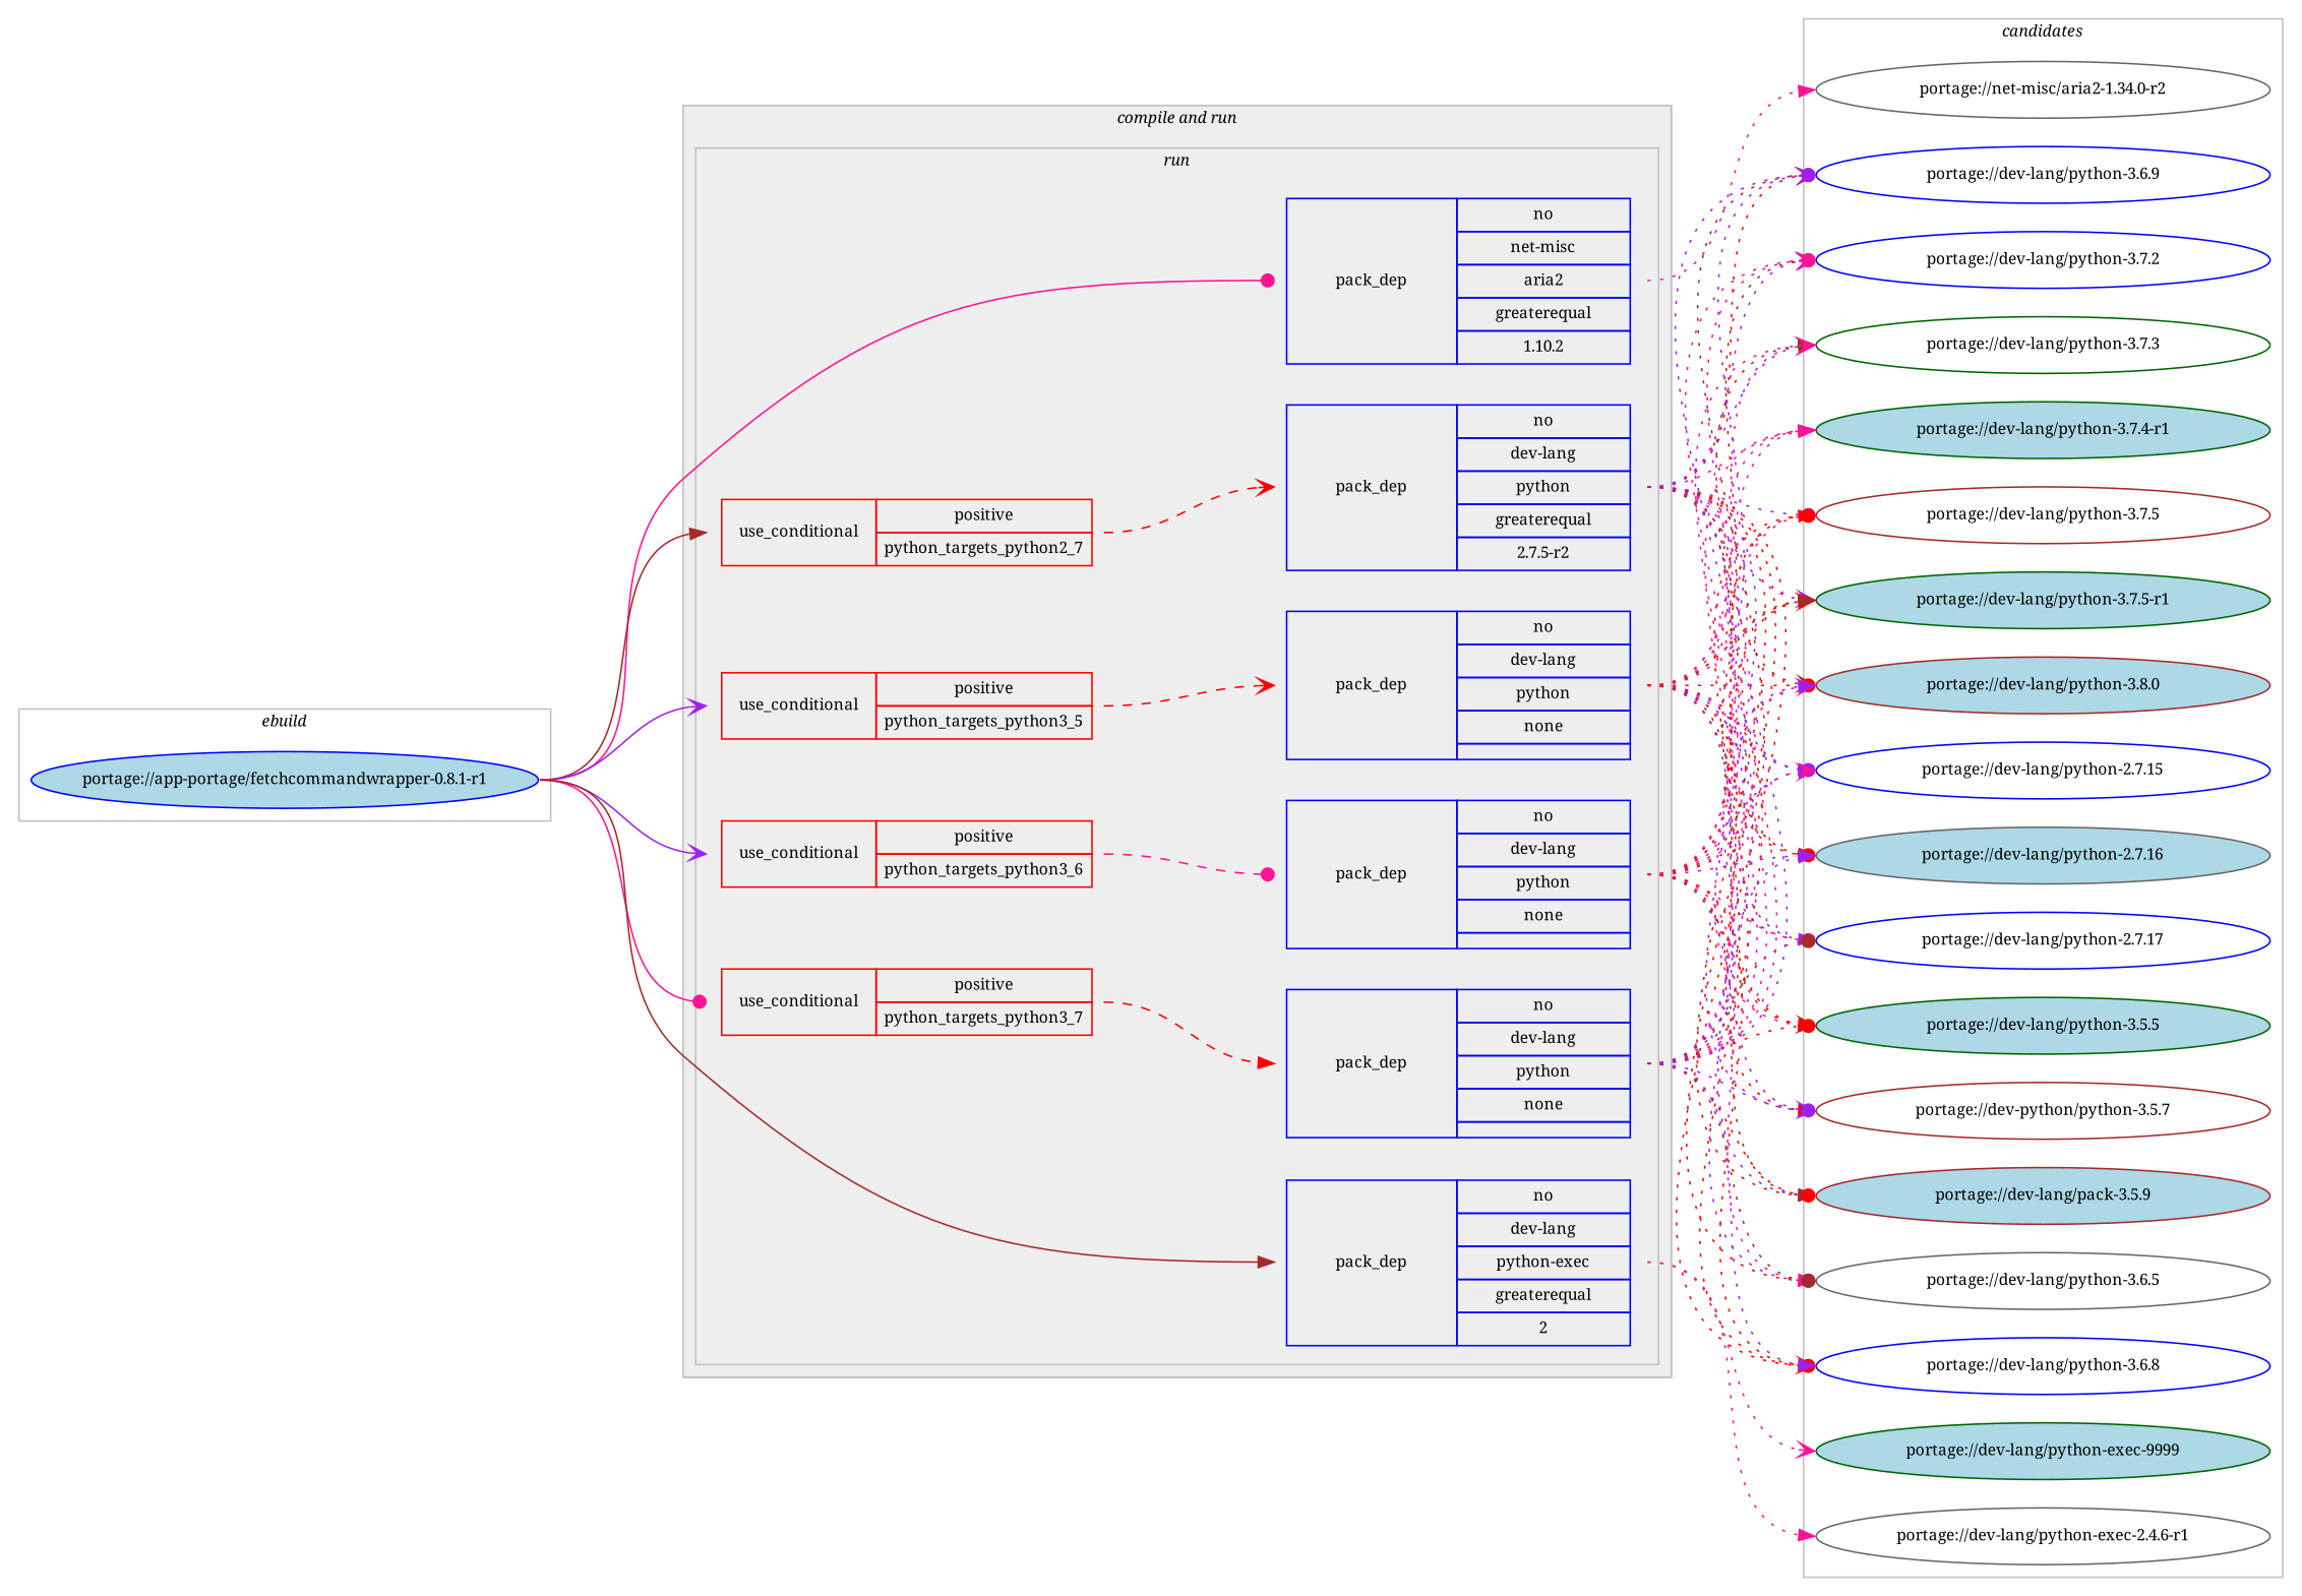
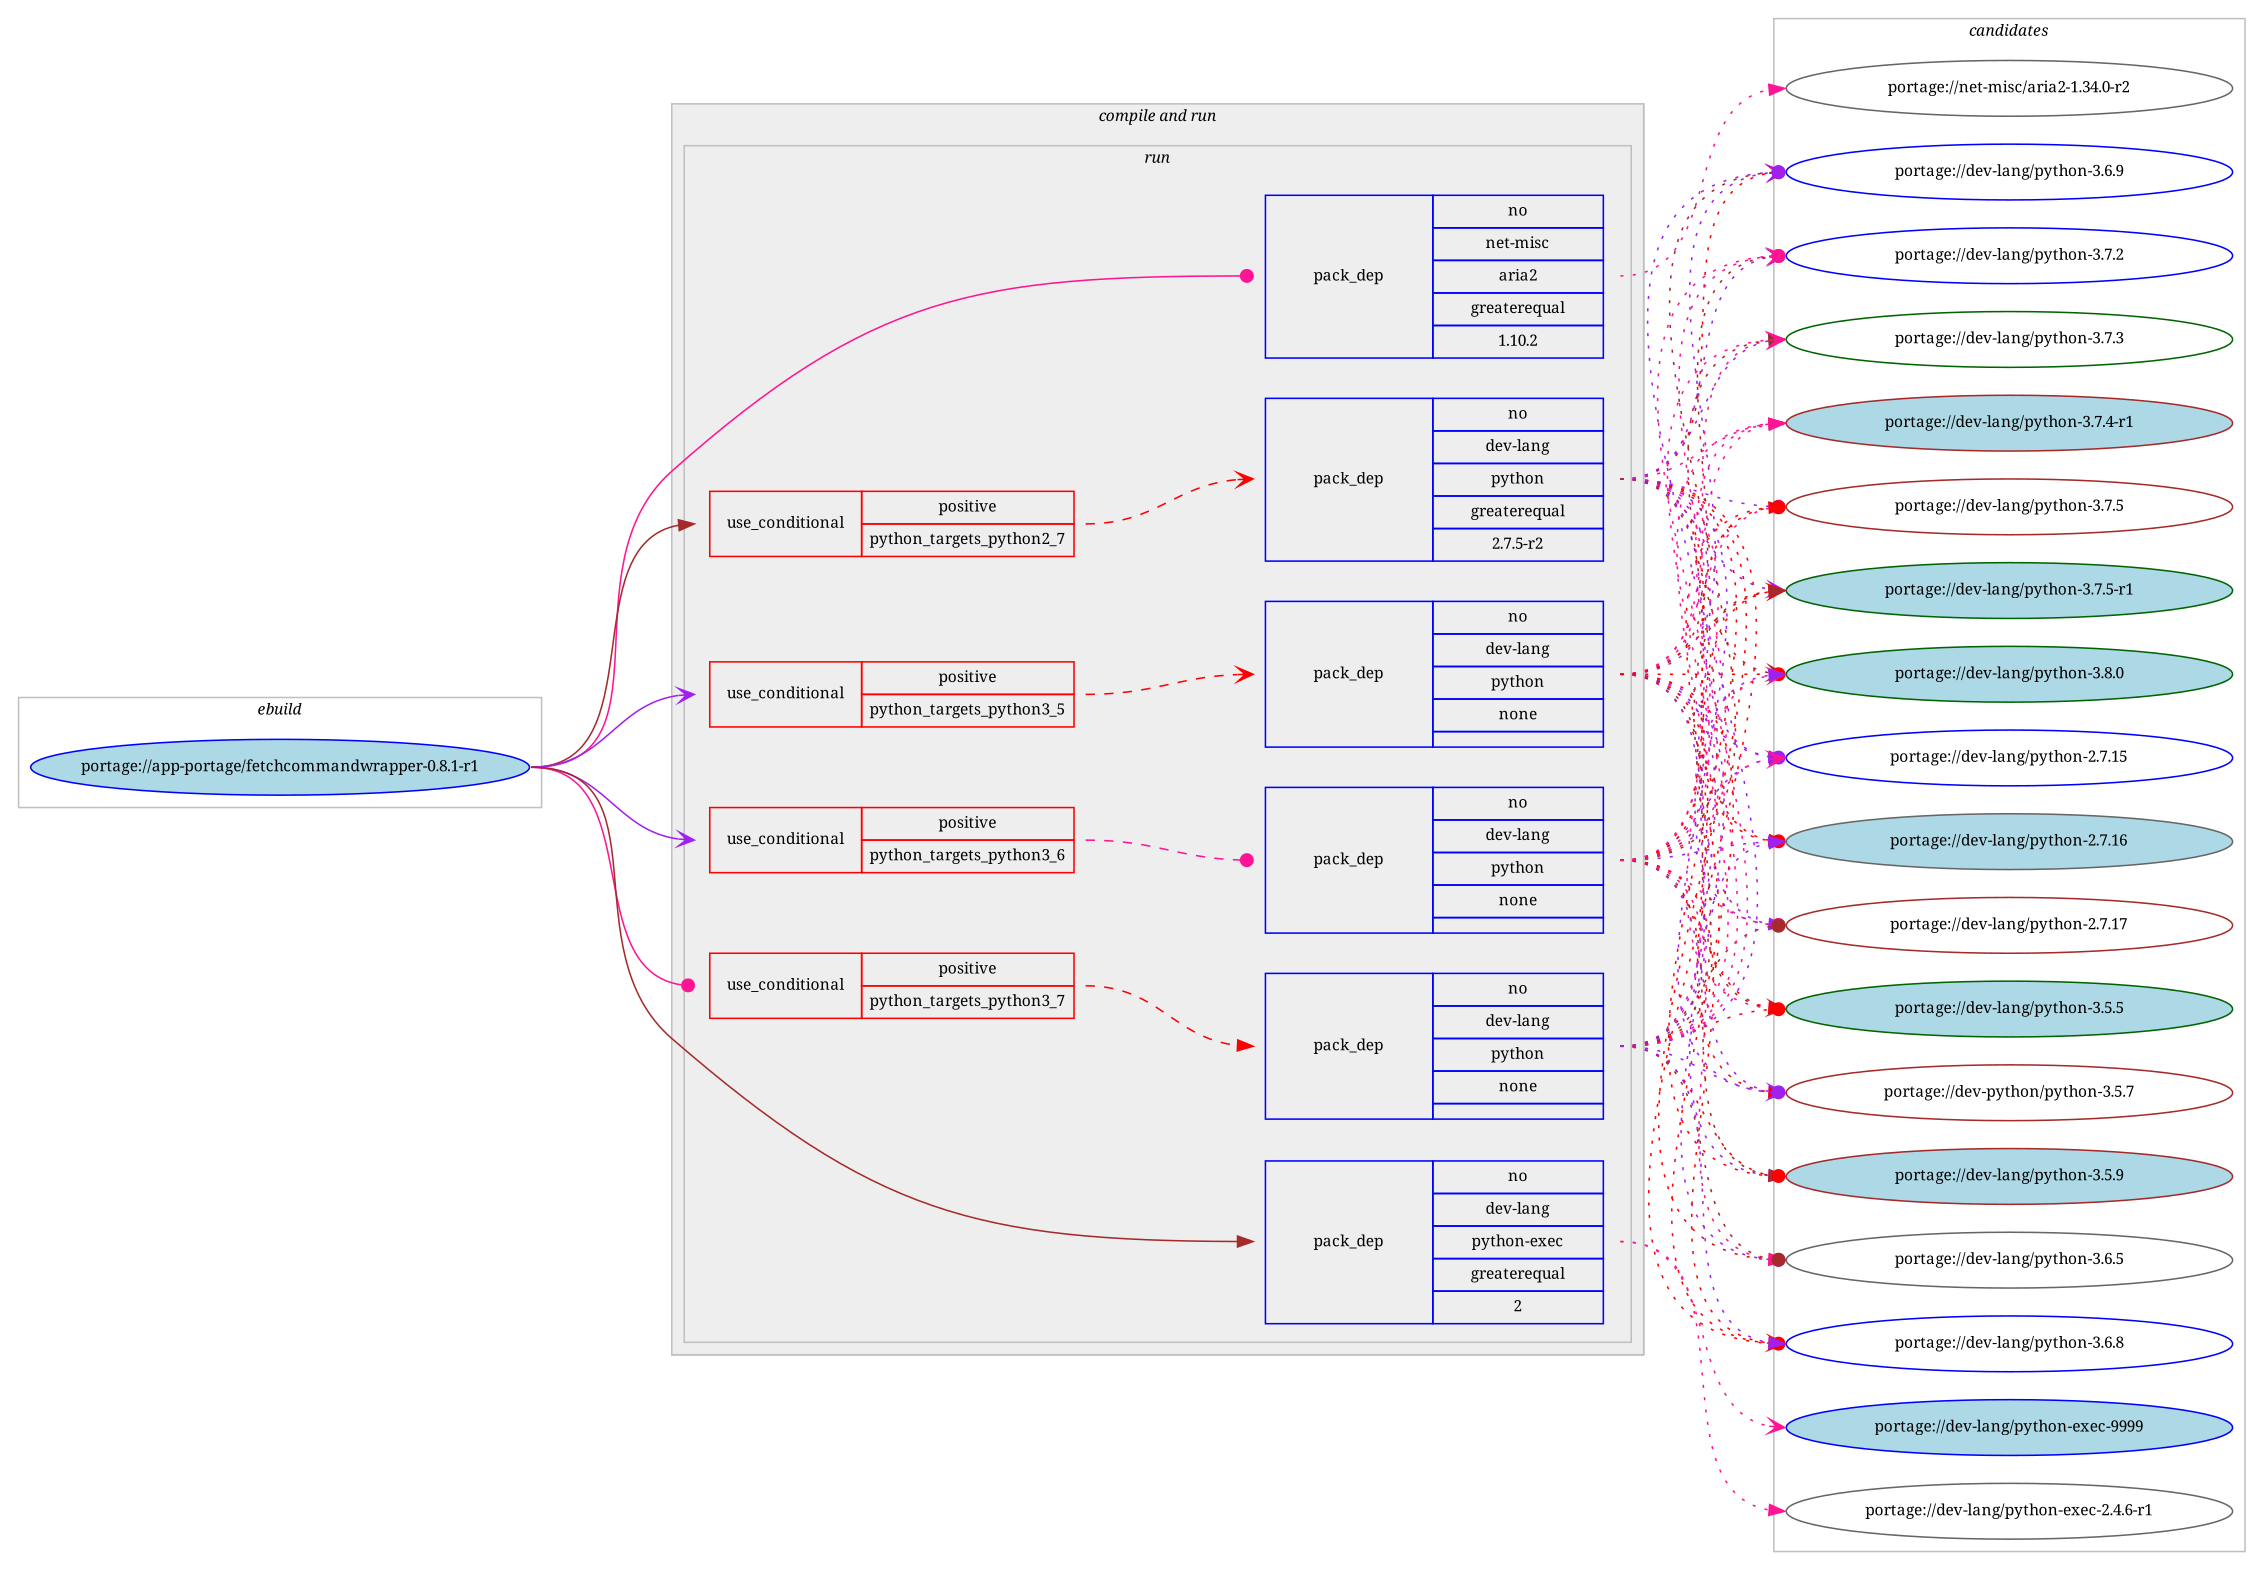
  digraph {
    compound=true
    concentrate=true
    fontname="Noto Serif"
    fontsize=10
    newrank=true
    rankdir=LR
    ranksep=1.5
    node [color=blue fillcolor=white fontname="Noto Serif" fontsize=10 style=filled]
    edge [arrowhead=normal color=purple fontname="Noto Serif" headport=w style=dotted tailport=e weight=100]
    n1 [fillcolor=lightblue label="portage://app-portage/fetchcommandwrapper-0.8.1-r1" width=4]
    n2 [label=<<TABLE BORDER="0" CELLBORDER="1" CELLSPACING="0" CELLPADDING="4" WIDTH="220"><TR><TD ROWSPAN="6" CELLPADDING="30">pack_dep</TD></TR><TR><TD WIDTH="110">no</TD></TR><TR><TD>net-misc</TD></TR><TR><TD>aria2</TD></TR><TR><TD>greaterequal</TD></TR><TR><TD>1.10.2</TD></TR></TABLE>> shape=none fillcolor="" style=""]
    n3 [label=<<TABLE BORDER="0" CELLBORDER="1" CELLSPACING="0" CELLPADDING="4" WIDTH="220"><TR><TD ROWSPAN="6" CELLPADDING="30">pack_dep</TD></TR><TR><TD WIDTH="110">no</TD></TR><TR><TD>dev-lang</TD></TR><TR><TD>python</TD></TR><TR><TD>greaterequal</TD></TR><TR><TD>2.7.5-r2</TD></TR></TABLE>> shape=none fillcolor="" style=""]
    n4 [color=red label=<<TABLE BORDER="0" CELLBORDER="1" CELLSPACING="0" CELLPADDING="4"><TR><TD ROWSPAN="3" CELLPADDING="10">use_conditional</TD></TR><TR><TD>positive</TD></TR><TR><TD>python_targets_python2_7</TD></TR></TABLE>> shape=none fillcolor="" style=""]
    n5 [label=<<TABLE BORDER="0" CELLBORDER="1" CELLSPACING="0" CELLPADDING="4" WIDTH="220"><TR><TD ROWSPAN="6" CELLPADDING="30">pack_dep</TD></TR><TR><TD WIDTH="110">no</TD></TR><TR><TD>dev-lang</TD></TR><TR><TD>python</TD></TR><TR><TD>none</TD></TR><TR><TD></TD></TR></TABLE>> shape=none fillcolor="" style=""]
    n6 [color=red label=<<TABLE BORDER="0" CELLBORDER="1" CELLSPACING="0" CELLPADDING="4"><TR><TD ROWSPAN="3" CELLPADDING="10">use_conditional</TD></TR><TR><TD>positive</TD></TR><TR><TD>python_targets_python3_5</TD></TR></TABLE>> shape=none fillcolor="" style=""]
    n7 [label=<<TABLE BORDER="0" CELLBORDER="1" CELLSPACING="0" CELLPADDING="4" WIDTH="220"><TR><TD ROWSPAN="6" CELLPADDING="30">pack_dep</TD></TR><TR><TD WIDTH="110">no</TD></TR><TR><TD>dev-lang</TD></TR><TR><TD>python</TD></TR><TR><TD>none</TD></TR><TR><TD></TD></TR></TABLE>> shape=none fillcolor="" style=""]
    n8 [color=red label=<<TABLE BORDER="0" CELLBORDER="1" CELLSPACING="0" CELLPADDING="4"><TR><TD ROWSPAN="3" CELLPADDING="10">use_conditional</TD></TR><TR><TD>positive</TD></TR><TR><TD>python_targets_python3_6</TD></TR></TABLE>> shape=none fillcolor="" style=""]
    n9 [label=<<TABLE BORDER="0" CELLBORDER="1" CELLSPACING="0" CELLPADDING="4" WIDTH="220"><TR><TD ROWSPAN="6" CELLPADDING="30">pack_dep</TD></TR><TR><TD WIDTH="110">no</TD></TR><TR><TD>dev-lang</TD></TR><TR><TD>python</TD></TR><TR><TD>none</TD></TR><TR><TD></TD></TR></TABLE>> shape=none fillcolor="" style=""]
    n10 [color=red label=<<TABLE BORDER="0" CELLBORDER="1" CELLSPACING="0" CELLPADDING="4"><TR><TD ROWSPAN="3" CELLPADDING="10">use_conditional</TD></TR><TR><TD>positive</TD></TR><TR><TD>python_targets_python3_7</TD></TR></TABLE>> shape=none fillcolor="" style=""]
    n11 [label=<<TABLE BORDER="0" CELLBORDER="1" CELLSPACING="0" CELLPADDING="4" WIDTH="220"><TR><TD ROWSPAN="6" CELLPADDING="30">pack_dep</TD></TR><TR><TD WIDTH="110">no</TD></TR><TR><TD>dev-lang</TD></TR><TR><TD>python-exec</TD></TR><TR><TD>greaterequal</TD></TR><TR><TD>2</TD></TR></TABLE>> shape=none fillcolor="" style=""]
    n12 [label="portage://dev-lang/python-2.7.15" width=4]
    n13 [color=gray40 fillcolor=lightblue label="portage://dev-lang/python-2.7.16" width=4]
-   n14 [label="portage://dev-lang/python-2.7.17" width=4]
+   n14 [color=brown label="portage://dev-lang/python-2.7.17" width=4]
    n15 [color=darkgreen fillcolor=lightblue label="portage://dev-lang/python-3.5.5" width=4]
    n16 [color=brown label="portage://dev-python/python-3.5.7" width=4]
-   n17 [color=brown fillcolor=lightblue label="portage://dev-lang/pack-3.5.9" width=4]
+   n17 [color=brown fillcolor=lightblue label="portage://dev-lang/python-3.5.9" width=4]
    n18 [color=gray40 label="portage://dev-lang/python-3.6.5" width=4]
    n19 [label="portage://dev-lang/python-3.6.8" width=4]
    n20 [label="portage://dev-lang/python-3.6.9" width=4]
    n21 [label="portage://dev-lang/python-3.7.2" width=4]
    n22 [color=darkgreen label="portage://dev-lang/python-3.7.3" width=4]
-   n23 [color=darkgreen fillcolor=lightblue label="portage://dev-lang/python-3.7.4-r1" width=4]
+   n23 [color=brown fillcolor=lightblue label="portage://dev-lang/python-3.7.4-r1" width=4]
    n24 [color=brown label="portage://dev-lang/python-3.7.5" width=4]
    n25 [color=darkgreen fillcolor=lightblue label="portage://dev-lang/python-3.7.5-r1" width=4]
-   n26 [color=brown fillcolor=lightblue label="portage://dev-lang/python-3.8.0" width=4]
+   n26 [color=darkgreen fillcolor=lightblue label="portage://dev-lang/python-3.8.0" width=4]
    n27 [color=gray40 label="portage://dev-lang/python-exec-2.4.6-r1" width=4]
-   n28 [color=darkgreen fillcolor=lightblue label="portage://dev-lang/python-exec-9999" width=4]
+   n28 [fillcolor=lightblue label="portage://dev-lang/python-exec-9999" width=4]
    n29 [color=gray40 label="portage://net-misc/aria2-1.34.0-r2" width=4]
    subgraph cluster_1 {
      color=gray
      label=<<i>ebuild</i>>
      rank=same
      n1
    }
    subgraph cluster_2 {
      color=gray
      label=<<i>dependencies</i>>
      subgraph cluster_3 {
        color=gray
        fillcolor="#eeeeee"
        label=<<i>compile</i>>
        style=filled
      }
      subgraph cluster_4 {
        color=gray
        fillcolor="#eeeeee"
        label=<<i>compile and run</i>>
        style=filled
      }
      subgraph cluster_5 {
        color=gray
        fillcolor="#eeeeee"
        label=<<i>run</i>>
        style=filled
        subgraph sub_6 {
          color=gray
          fillcolor="#eeeeee"
          label=<<i>run</i>>
          style=filled
          n2
        }
        subgraph sub_7 {
          color=gray
          fillcolor="#eeeeee"
          label=<<i>run</i>>
          style=filled
          n4
          subgraph sub_8 {
            color=gray
            fillcolor="#eeeeee"
            label=<<i>run</i>>
            style=filled
            n3
          }
        }
        subgraph sub_9 {
          color=gray
          fillcolor="#eeeeee"
          label=<<i>run</i>>
          style=filled
          n6
          subgraph sub_10 {
            color=gray
            fillcolor="#eeeeee"
            label=<<i>run</i>>
            style=filled
            n5
          }
        }
        subgraph sub_11 {
          color=gray
          fillcolor="#eeeeee"
          label=<<i>run</i>>
          style=filled
          n8
          subgraph sub_12 {
            color=gray
            fillcolor="#eeeeee"
            label=<<i>run</i>>
            style=filled
            n7
          }
        }
        subgraph sub_13 {
          color=gray
          fillcolor="#eeeeee"
          label=<<i>run</i>>
          style=filled
          n10
          subgraph sub_14 {
            color=gray
            fillcolor="#eeeeee"
            label=<<i>run</i>>
            style=filled
            n9
          }
        }
        subgraph sub_15 {
          color=gray
          fillcolor="#eeeeee"
          label=<<i>run</i>>
          style=filled
          n11
        }
      }
    }
    subgraph cluster_16 {
      color=gray
      label=<<i>candidates</i>>
      rank=same
      subgraph sub_17 {
        color=black
        label=<<i>candidates</i>>
        nodesep=1
        rank=same
        n12
        n13
        n14
        n15
        n16
        n17
        n18
        n19
        n20
        n21
        n22
        n23
        n24
        n25
        n26
      }
      subgraph sub_18 {
        color=black
        label=<<i>candidates</i>>
        nodesep=1
        rank=same
        n12
        n13
        n14
        n15
        n16
        n17
        n18
        n19
        n20
        n21
        n22
        n23
        n24
        n25
        n26
      }
      subgraph sub_19 {
        color=black
        label=<<i>candidates</i>>
        nodesep=1
        rank=same
        n12
        n13
        n14
        n15
        n16
        n17
        n18
        n19
        n20
        n21
        n22
        n23
        n24
        n25
        n26
      }
      subgraph sub_20 {
        color=black
        label=<<i>candidates</i>>
        nodesep=1
        rank=same
        n12
        n13
        n14
        n15
        n16
        n17
        n18
        n19
        n20
        n21
        n22
        n23
        n24
        n25
        n26
      }
      subgraph sub_21 {
        color=black
        label=<<i>candidates</i>>
        nodesep=1
        rank=same
        n27
        n28
      }
      subgraph sub_22 {
        color=black
        label=<<i>candidates</i>>
        nodesep=1
        rank=same
        n29
      }
    }
    n1 -> n2 [arrowhead=dot color=deeppink style=solid weight=20]
    n1 -> n4 [color=brown style=solid weight=20]
    n1 -> n6 [arrowhead=vee style=solid weight=20]
    n1 -> n8 [arrowhead=vee style=solid weight=20]
    n1 -> n10 [arrowhead=dot color=deeppink style=solid weight=20]
    n1 -> n11 [color=brown style=solid weight=20]
    n2 -> n29 [color=deeppink]
    n3 -> n12 [arrowhead=dot]
    n3 -> n13 [arrowhead=dot color=red]
    n3 -> n14 [arrowhead=dot]
    n3 -> n15 [color=deeppink]
    n3 -> n16
    n3 -> n17 [color=red]
    n3 -> n18 [color=red]
    n3 -> n19 [color=red]
    n3 -> n20 [arrowhead=vee color=red]
    n3 -> n21 [arrowhead=vee]
    n3 -> n22
    n3 -> n23 [color=deeppink]
    n3 -> n24 [arrowhead=dot]
    n3 -> n25 [arrowhead=vee]
    n3 -> n26 [arrowhead=vee color=brown]
    n4 -> n3 [arrowhead=vee color=red style=dashed weight=20]
    n5 -> n12
    n5 -> n13 [color=red]
    n5 -> n14
    n5 -> n15 [arrowhead=vee color=brown]
    n5 -> n16 [color=red]
    n5 -> n17
    n5 -> n18 [arrowhead=dot]
    n5 -> n19 [arrowhead=dot color=red]
    n5 -> n20 [arrowhead=vee]
    n5 -> n21 [arrowhead=dot color=brown]
    n5 -> n22 [arrowhead=vee color=deeppink]
    n5 -> n23 [color=deeppink]
    n5 -> n24 [arrowhead=dot color=deeppink]
    n5 -> n25 [arrowhead=vee color=red]
    n5 -> n26 [arrowhead=dot color=red]
    n6 -> n5 [arrowhead=vee color=red style=dashed weight=20]
    n7 -> n12
    n7 -> n13
    n7 -> n14 [arrowhead=dot color=deeppink]
    n7 -> n15 [color=red]
    n7 -> n16 [arrowhead=dot]
    n7 -> n17 [color=brown]
    n7 -> n18 [color=deeppink]
    n7 -> n19 [arrowhead=vee color=red]
    n7 -> n20 [arrowhead=dot color=brown]
    n7 -> n21 [arrowhead=dot color=deeppink]
    n7 -> n22 [color=brown]
    n7 -> n23 [color=deeppink]
    n7 -> n24 [arrowhead=dot color=red]
    n7 -> n25 [color=red]
    n7 -> n26 [arrowhead=vee color=deeppink]
    n8 -> n7 [arrowhead=dot color=deeppink style=dashed weight=20]
    n9 -> n12 [arrowhead=vee color=deeppink]
    n9 -> n13
    n9 -> n14 [arrowhead=dot color=brown]
    n9 -> n15 [arrowhead=dot color=red]
    n9 -> n16 [arrowhead=vee]
    n9 -> n17 [arrowhead=dot color=red]
    n9 -> n18 [arrowhead=dot color=brown]
    n9 -> n19
    n9 -> n20 [arrowhead=dot]
    n9 -> n21 [arrowhead=vee color=deeppink]
    n9 -> n22 [arrowhead=vee color=deeppink]
    n9 -> n23 [color=deeppink]
    n9 -> n24 [color=red]
    n9 -> n25 [color=brown]
    n9 -> n26
    n10 -> n9 [color=red style=dashed weight=20]
    n11 -> n27 [color=deeppink]
    n11 -> n28 [arrowhead=vee color=deeppink]
  }
